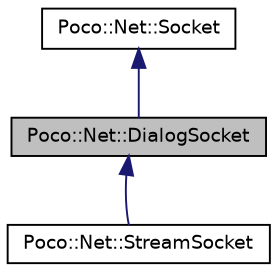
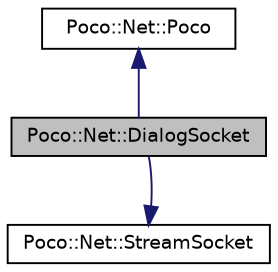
  digraph {
    node [color=black fillcolor=white fontname=Helvetica fontsize=10 shape=record style=filled]
    edge [color=midnightblue dir=back fontname=Helvetica fontsize=10 labelfontname=Helvetica labelfontsize=10 style=solid]
    n1 [fillcolor=grey75 fontcolor=black height=0.2 label="Poco::Net::DialogSocket" width=0.4]
    n2 [height=0.2 label="Poco::Net::StreamSocket" width=0.4]
-   n3 [height=0.2 label="Poco::Net::Socket" width=0.4]
-   n1 -> n2
+   n3 [height=0.2 label="Poco::Net::Poco" width=0.4]
+   n2 -> n1
    n3 -> n1
  }
